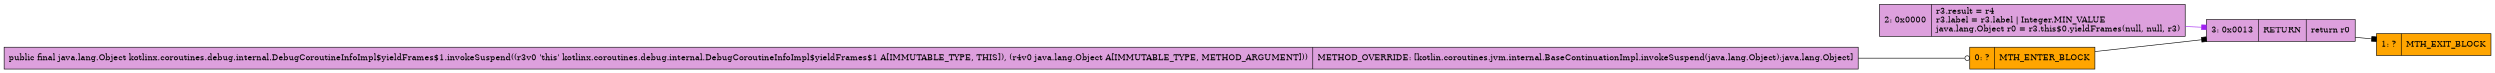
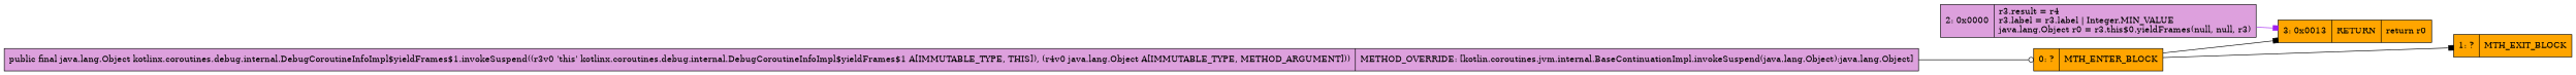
  digraph {
    rankdir=LR
    node [fillcolor=plum shape=record style=filled]
    edge [arrowhead=box color=black]
    n1 [fillcolor=orange label="{0\:\ ?|MTH_ENTER_BLOCK\l}"]
-   n2 [label="{3\:\ 0x0013|RETURN\l|return r0\l}"]
+   n2 [fillcolor=orange label="{3\:\ 0x0013|RETURN\l|return r0\l}"]
    n3 [label="{2\:\ 0x0000|r3.result = r4\lr3.label = r3.label \| Integer.MIN_VALUE\ljava.lang.Object r0 = r3.this$0.yieldFrames(null, null, r3)\l}"]
    n4 [fillcolor=orange label="{1\:\ ?|MTH_EXIT_BLOCK\l}"]
    n5 [label="{public final java.lang.Object kotlinx.coroutines.debug.internal.DebugCoroutineInfoImpl$yieldFrames$1.invokeSuspend((r3v0 'this' kotlinx.coroutines.debug.internal.DebugCoroutineInfoImpl$yieldFrames$1 A[IMMUTABLE_TYPE, THIS]), (r4v0 java.lang.Object A[IMMUTABLE_TYPE, METHOD_ARGUMENT]))  | METHOD_OVERRIDE: [kotlin.coroutines.jvm.internal.BaseContinuationImpl.invokeSuspend(java.lang.Object):java.lang.Object]\l}"]
    n1 -> n2
-   n2 -> n4
+   n1 -> n4
    n3 -> n2 [color=purple]
    n5 -> n1 [arrowhead=odot]
  }
